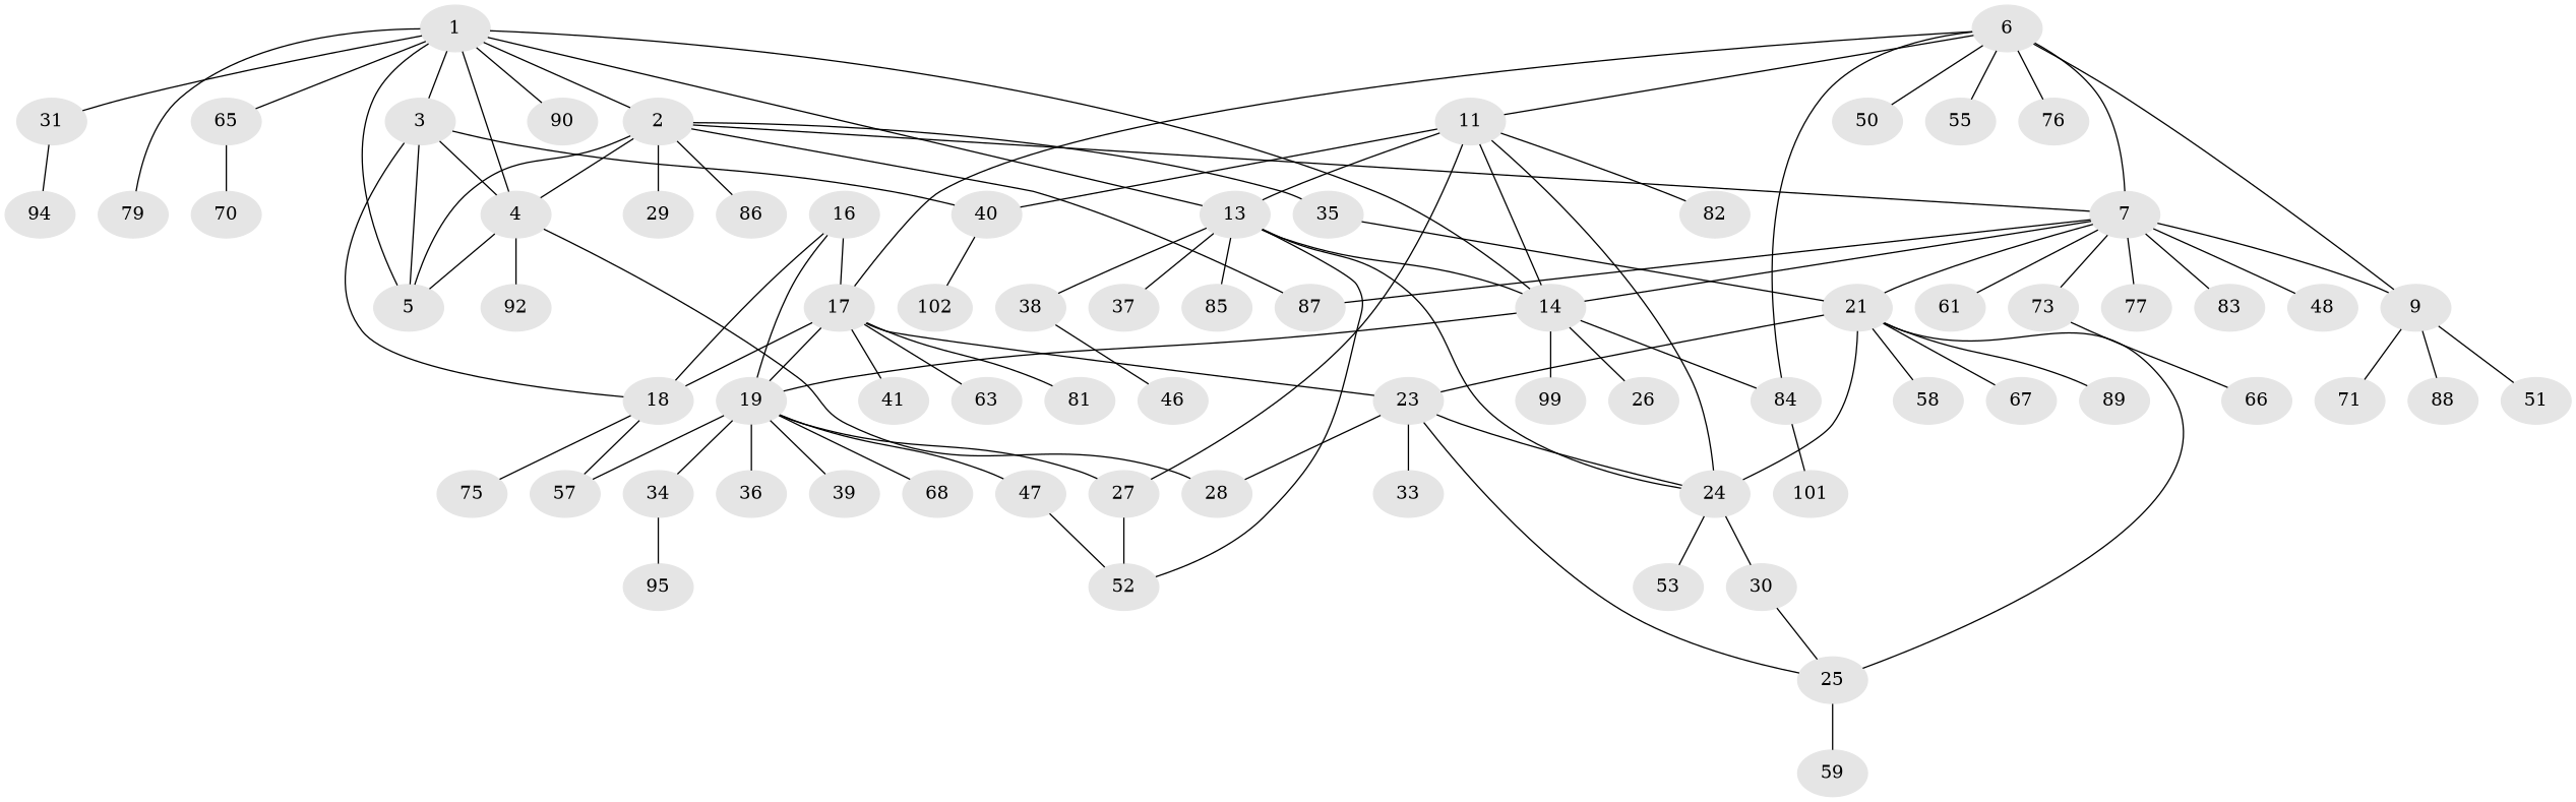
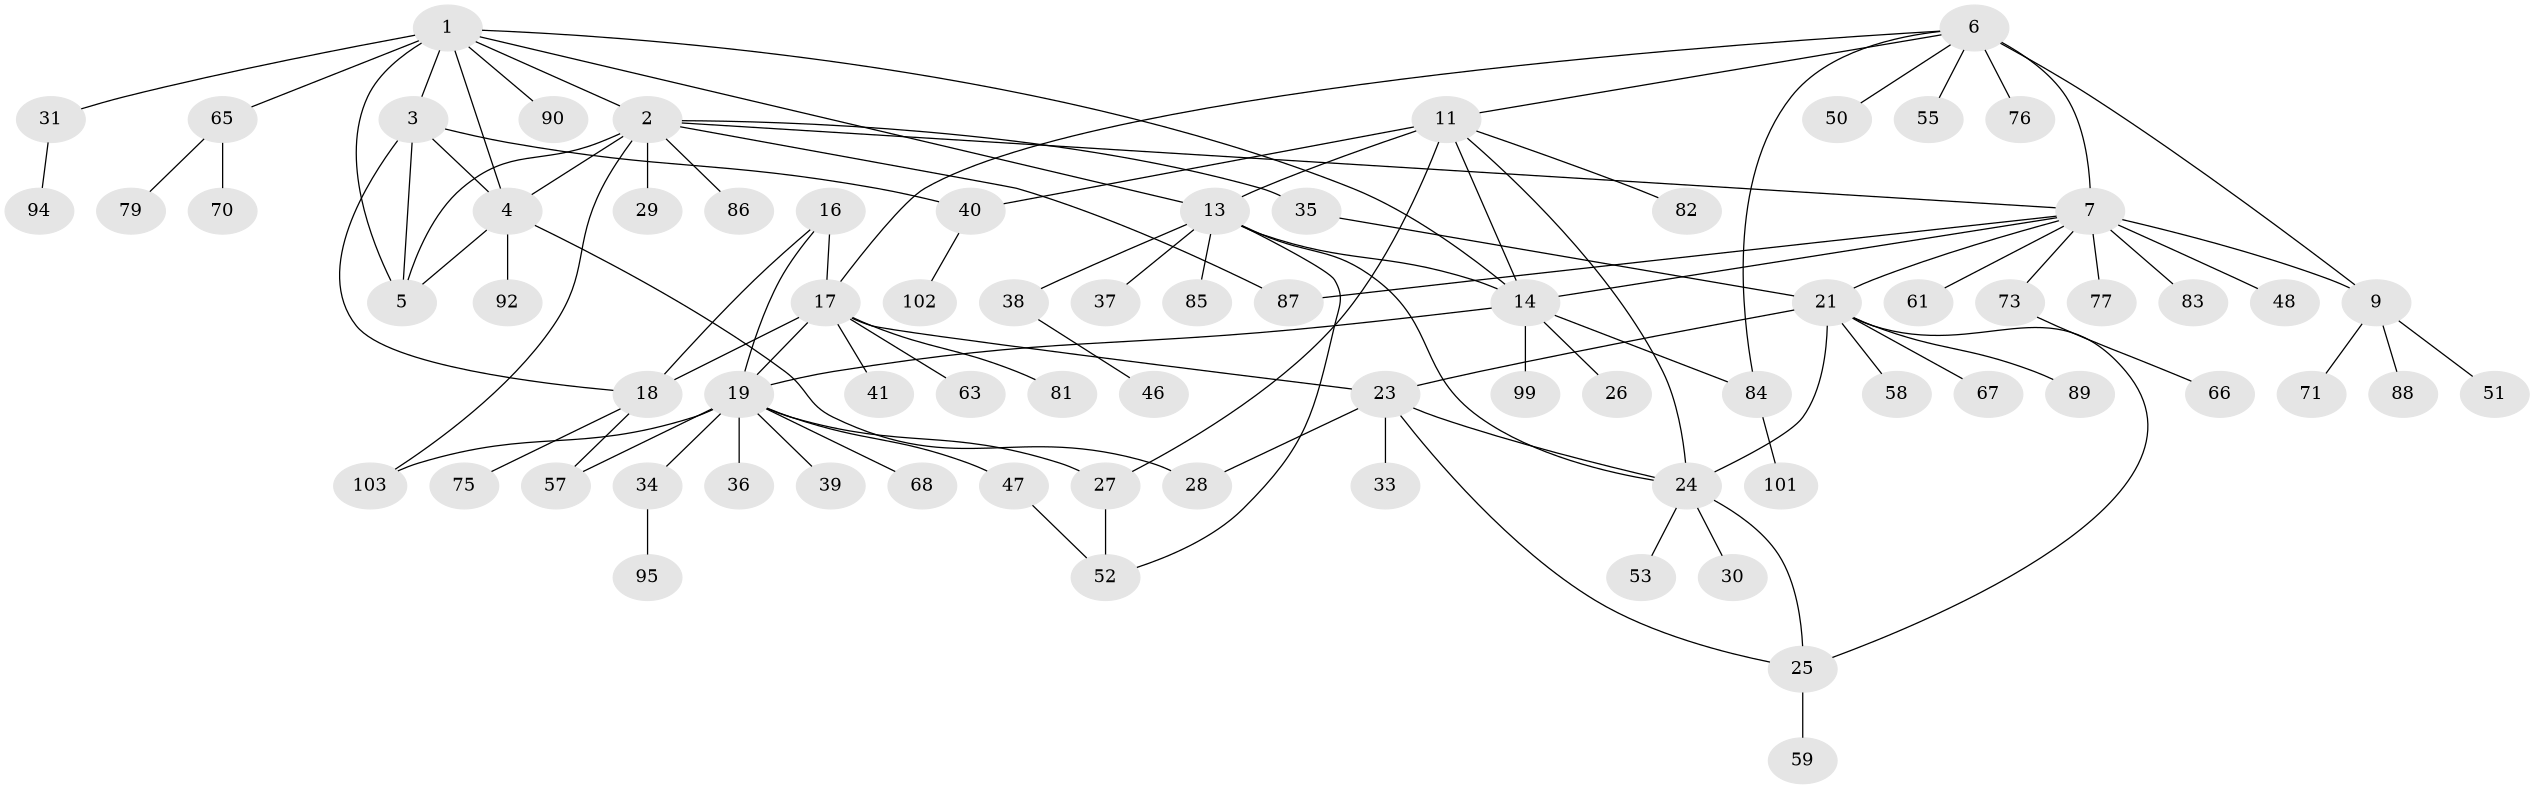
  graph {
    node [color=gray90 style=filled]
    1 [super="+78"]
    2 [super="+96"]
    3 [super="+97"]
    4 [super="+64"]
    5 [super="+93"]
    13 [super="+15"]
    14 [super="+98"]
    31 [super="+91"]
    65
    79
    90
    7 [super="+8"]
    29
    35
    86
    87
+   103
    18 [super="+43"]
    40 [super="+45"]
    28
    92
    24 [super="+69"]
    37 [super="+56"]
    38
    52 [super="+60"]
    85
    84 [super="+89"]
    19 [super="+32"]
    26
    99
    94
    70
    21 [super="+22"]
    9 [super="+10"]
    48 [super="+54"]
    61
    73
    77
    83
    23 [super="+44"]
    25 [super="+42"]
    58
    67
    n44 [label=89]
    75
    57
    102
    6 [super="+62"]
    11 [super="+12"]
    17 [super="+20"]
    50
    55
    76
    51
    71 [super="+100"]
    88
    27
    82
    41
    63
    81
    101
    66
    30
    53
    46
    34
    36
    39
    47
    68
    16 [super="+72"]
    33
    95
    59 [super="+74"]
    1 -- 2
    1 -- 3
    1 -- 4
    1 -- 5
    1 -- 13
    1 -- 14
    1 -- 31
    1 -- 65
-   1 -- 79
+   65 -- 79
    1 -- 90
    2 -- 4
    2 -- 5
    2 -- 7
    2 -- 29
    2 -- 35
    2 -- 86
    2 -- 87
+   2 -- 103
    3 -- 4
    3 -- 5
    3 -- 18
    3 -- 40
    4 -- 5
    4 -- 28
    4 -- 92
    13 -- 14 [weight=2]
    13 -- 24
    13 -- 37
    13 -- 38
    13 -- 52
    13 -- 85
    14 -- 84
    14 -- 19
    14 -- 26
    14 -- 99
    31 -- 94
    65 -- 70
    7 -- 14
    7 -- 87
    7 -- 21
    7 -- 9 [weight=4]
    7 -- 48
    7 -- 61
    7 -- 73
    7 -- 77
    7 -- 83
    35 -- 21
    18 -- 75
    18 -- 57
    40 -- 102
-   30 -- 25
+   24 -- 25
    24 -- 30
    24 -- 53
    38 -- 46
    84 -- 101
+   19 -- 103
    19 -- 57
    19 -- 27
    19 -- 34
    19 -- 36
    19 -- 39
    19 -- 47
    19 -- 68
    21 -- 24 [weight=2]
    21 -- 23 [weight=2]
    21 -- 25 [weight=2]
    21 -- 58
    21 -- 67
    21 -- n44
    9 -- 51
    9 -- 71
    9 -- 88
    73 -- 66
    23 -- 28
    23 -- 24
    23 -- 25
    23 -- 33
    25 -- 59
    6 -- 7 [weight=2]
    6 -- 84
    6 -- 9 [weight=2]
    6 -- 11
    6 -- 17
    6 -- 50
    6 -- 55
    6 -- 76
    11 -- 13 [weight=4]
    11 -- 14 [weight=2]
    11 -- 40
    11 -- 24
    11 -- 27
    11 -- 82
    17 -- 18 [weight=2]
    17 -- 19 [weight=2]
    17 -- 23
    17 -- 41
    17 -- 63
    17 -- 81
    27 -- 52
    34 -- 95
    47 -- 52
    16 -- 18
    16 -- 19
    16 -- 17 [weight=2]
  }
